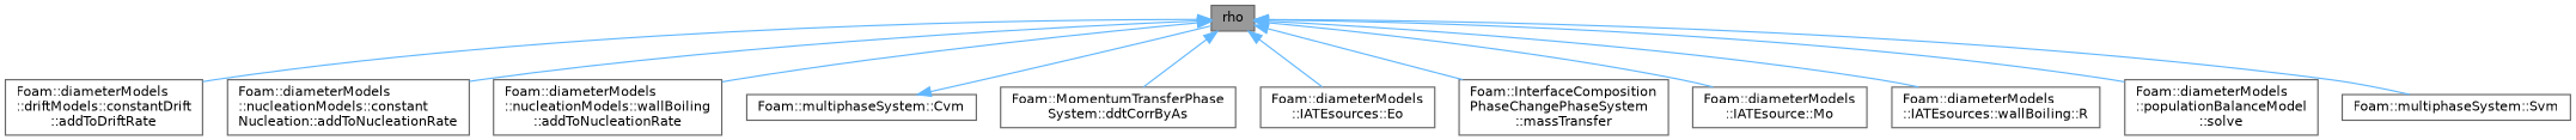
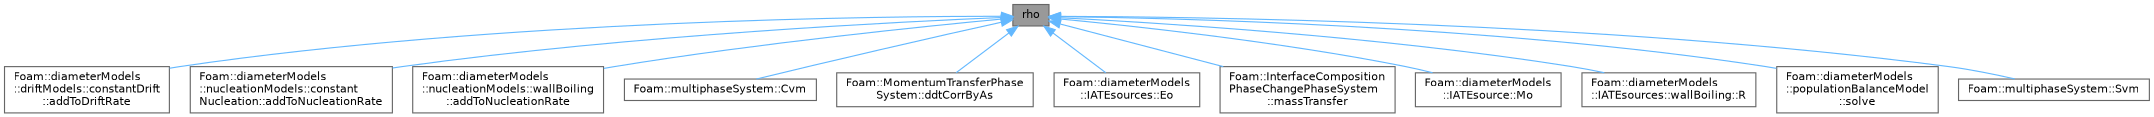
  digraph {
    rankdir=TB
    node [color=grey40 fillcolor=white fontname=Helvetica fontsize=10 shape=box style=filled]
    edge [color=steelblue1 dir=back fontname=Helvetica fontsize=10 labelfontname=Helvetica labelfontsize=10 style=solid]
    n1 [color=gray40 fillcolor=grey60 fontcolor=black height=0.2 label=rho width=0.4]
    n2 [height=0.2 label="Foam::diameterModels\l::driftModels::constantDrift\l::addToDriftRate" width=0.4]
    n3 [height=0.2 label="Foam::diameterModels\l::nucleationModels::constant\lNucleation::addToNucleationRate" width=0.4]
    n4 [height=0.2 label="Foam::diameterModels\l::nucleationModels::wallBoiling\l::addToNucleationRate" width=0.4]
    n5 [height=0.2 label="Foam::multiphaseSystem::Cvm" width=0.4]
    n6 [height=0.2 label="Foam::MomentumTransferPhase\lSystem::ddtCorrByAs" width=0.4]
    n7 [height=0.2 label="Foam::diameterModels\l::IATEsources::Eo" width=0.4]
    n8 [height=0.2 label="Foam::InterfaceComposition\lPhaseChangePhaseSystem\l::massTransfer" width=0.4]
    n9 [height=0.2 label="Foam::diameterModels\l::IATEsource::Mo" width=0.4]
    n10 [height=0.2 label="Foam::diameterModels\l::IATEsources::wallBoiling::R" width=0.4]
    n11 [height=0.2 label="Foam::diameterModels\l::populationBalanceModel\l::solve" width=0.4]
    n12 [height=0.2 label="Foam::multiphaseSystem::Svm" width=0.4]
    n1 -> n2
    n1 -> n3
    n1 -> n4
-   n5 -> n1
+   n1 -> n5
    n1 -> n6
    n1 -> n7
    n1 -> n8
    n1 -> n9
    n1 -> n10
    n1 -> n11
    n1 -> n12
  }
